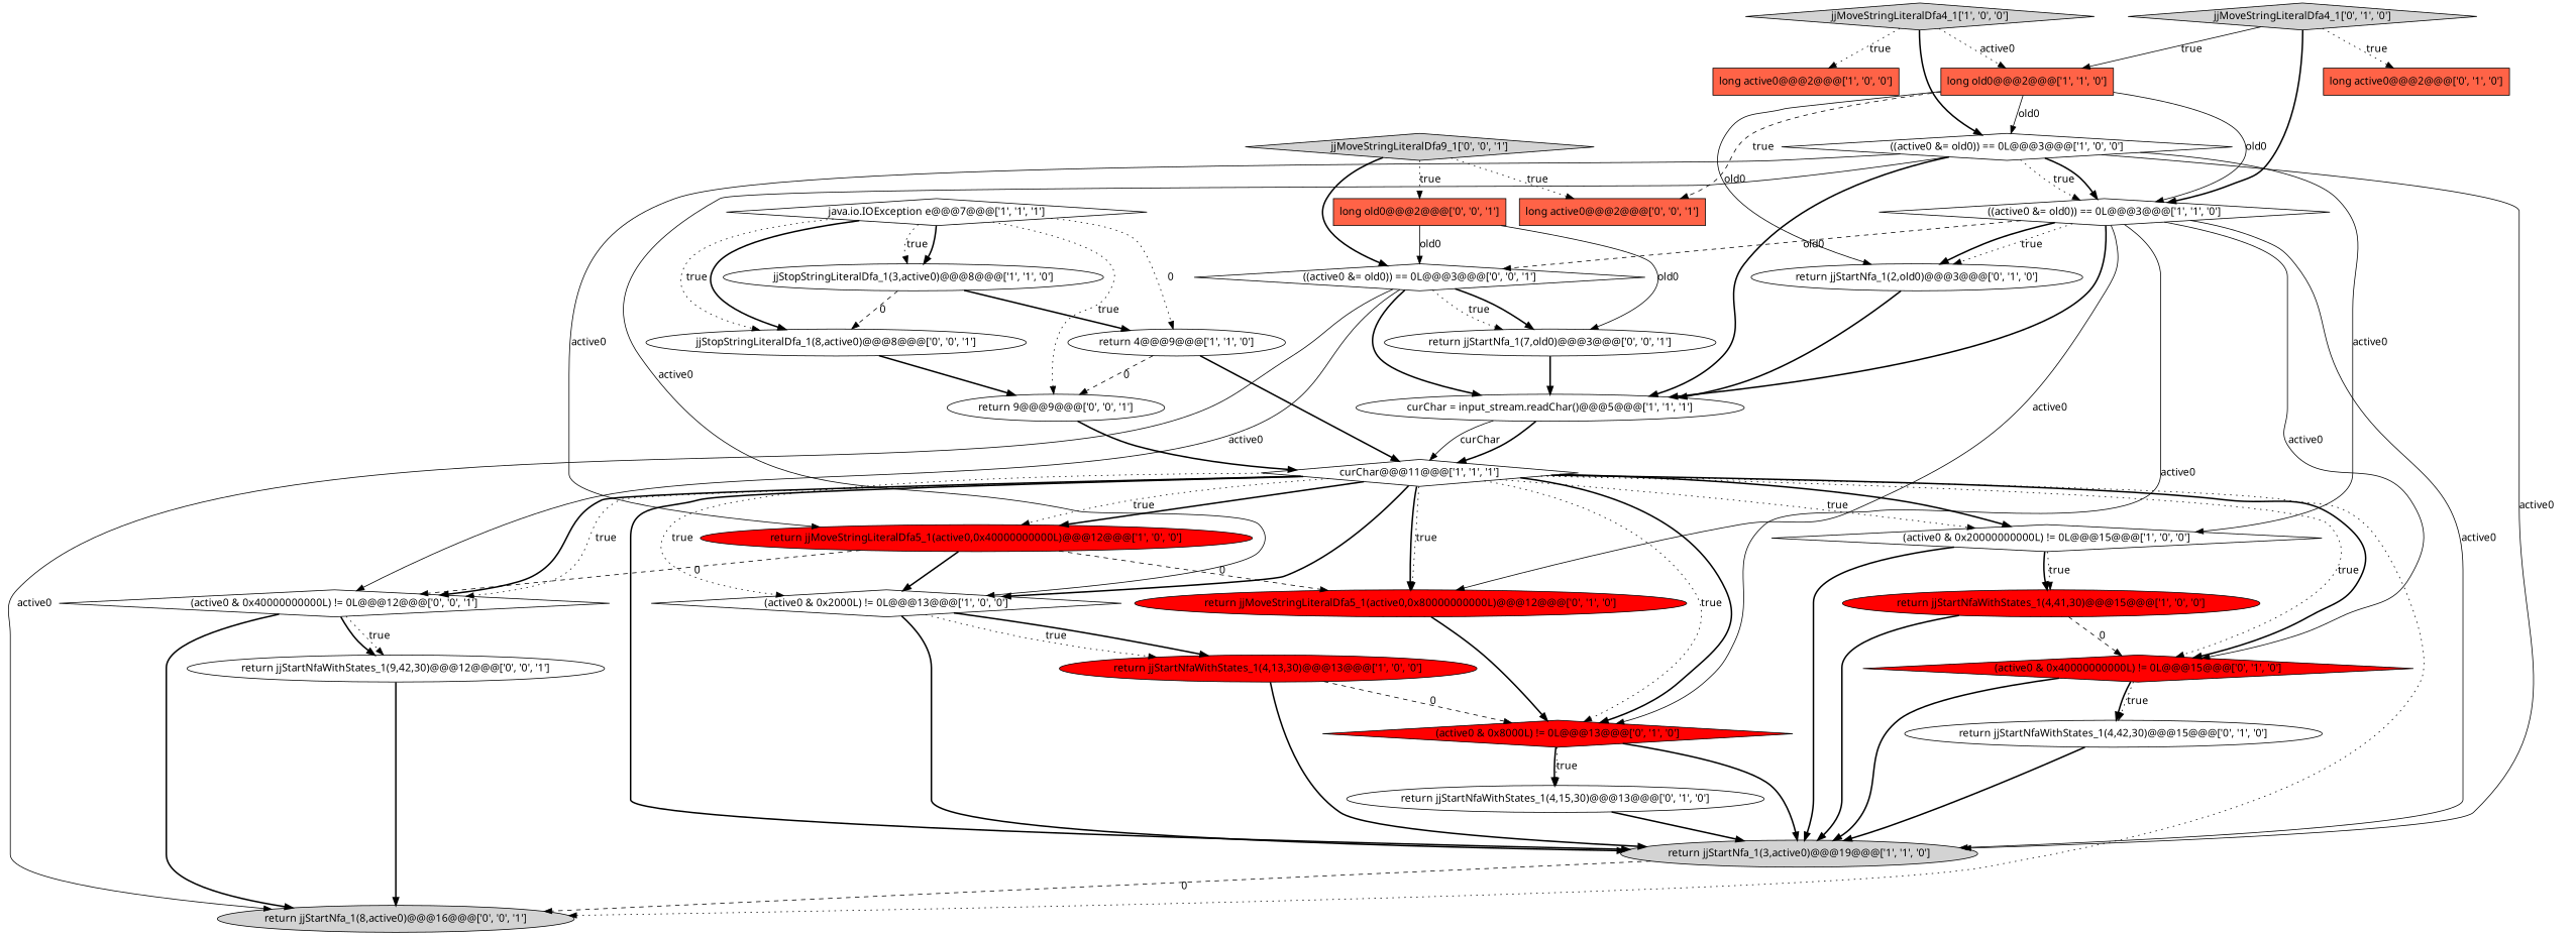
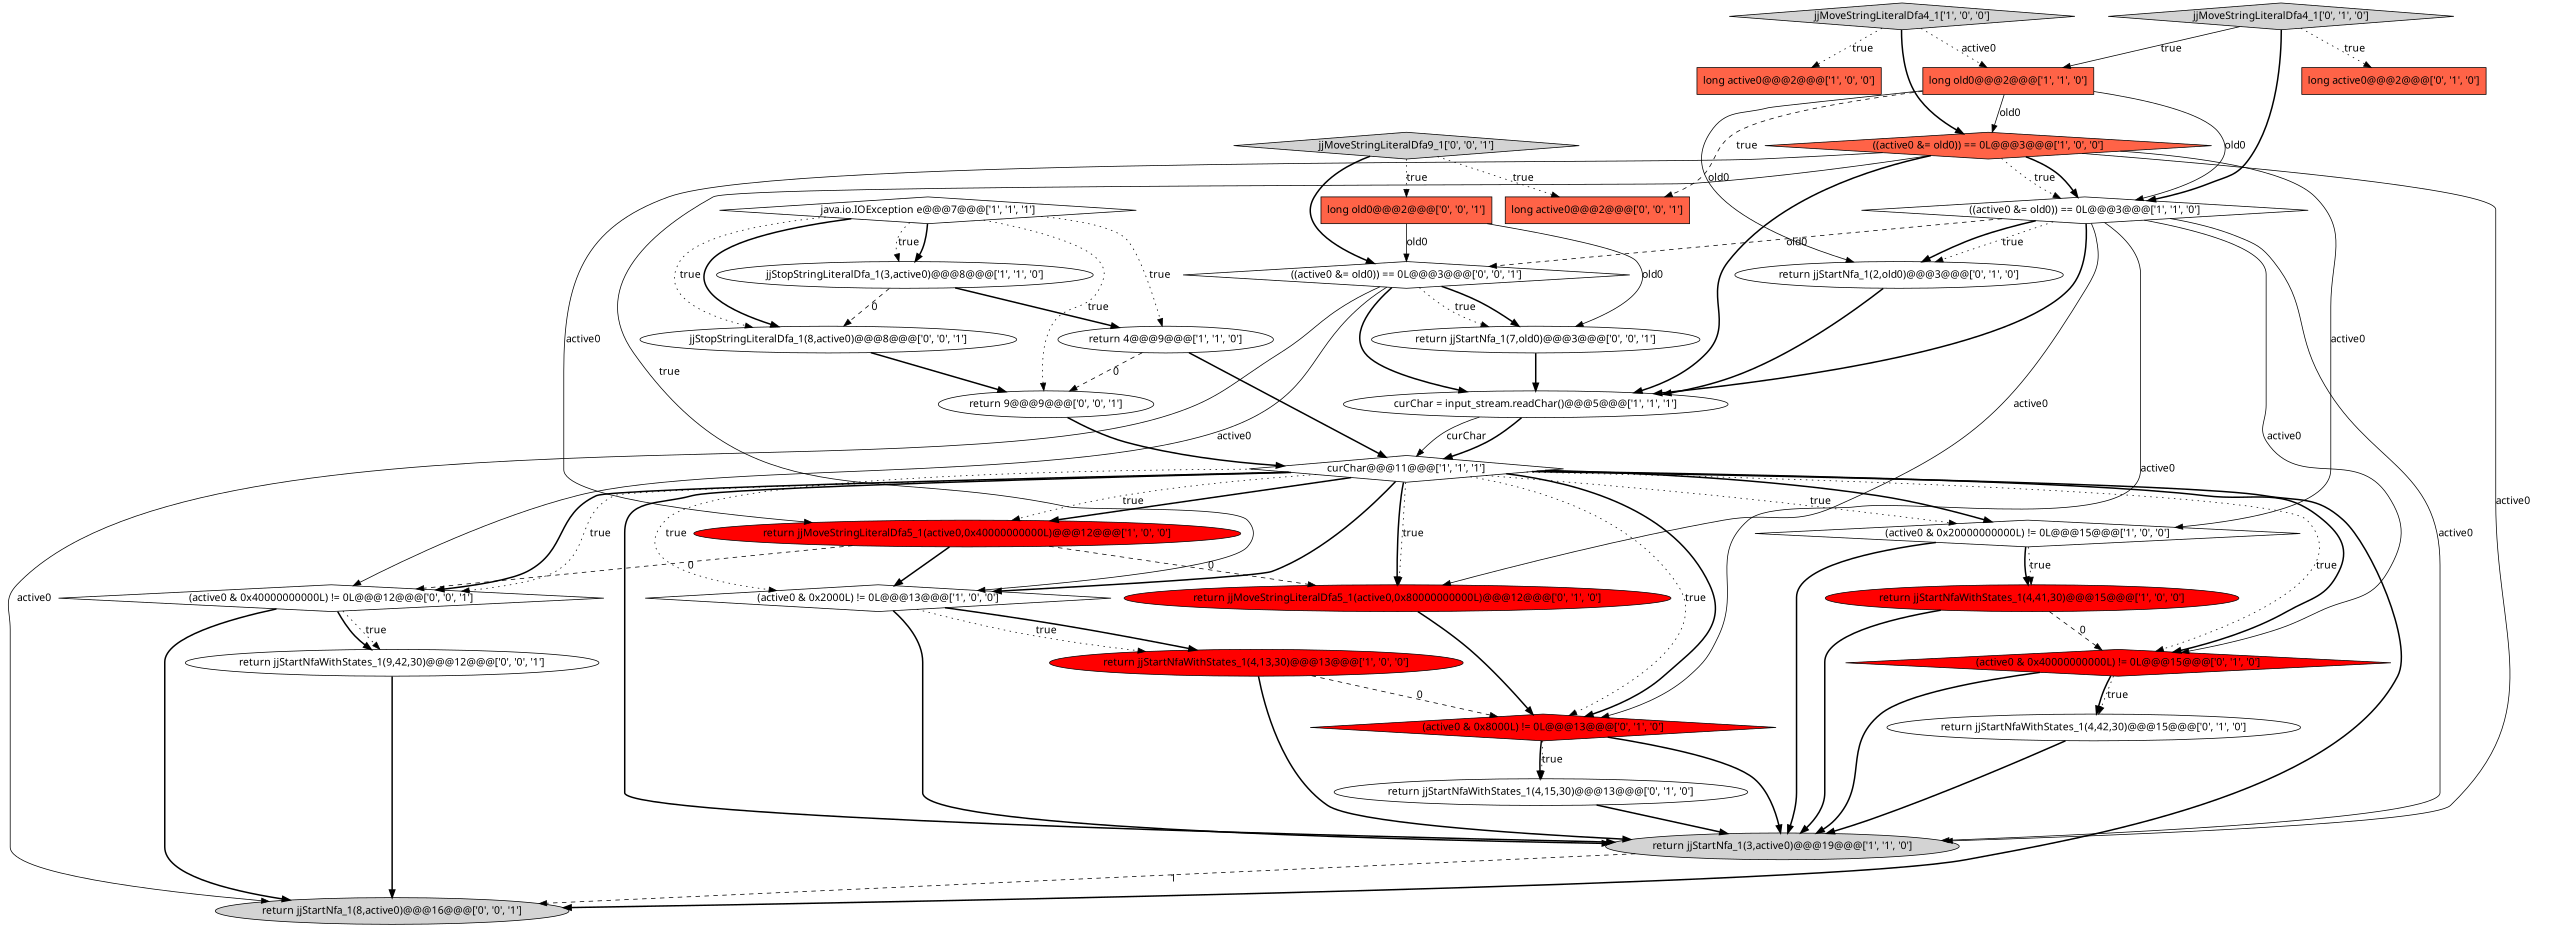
  digraph {
    fontname="Noto Sans"
    node [fillcolor=white fontname="Noto Sans" shape=ellipse style=filled]
    edge [fontname="Noto Sans" style=bold]
    n1 [label="return jjStartNfa_1(7,old0)@@@3@@@['0', '0', '1']"]
    n2 [label="curChar = input_stream.readChar()@@@5@@@['1', '1', '1']"]
    n3 [label="curChar@@@11@@@['1', '1', '1']" shape=diamond]
    n4 [fillcolor=red label="(active0 & 0x40000000000L) != 0L@@@15@@@['0', '1', '0']" shape=diamond]
    n5 [fillcolor=lightgray label="return jjStartNfa_1(3,active0)@@@19@@@['1', '1', '0']"]
    n6 [label="(active0 & 0x2000L) != 0L@@@13@@@['1', '0', '0']" shape=diamond]
    n7 [fillcolor=red label="return jjMoveStringLiteralDfa5_1(active0,0x80000000000L)@@@12@@@['0', '1', '0']"]
    n8 [fillcolor=red label="(active0 & 0x8000L) != 0L@@@13@@@['0', '1', '0']" shape=diamond]
    n9 [fillcolor=lightgray label="return jjStartNfa_1(8,active0)@@@16@@@['0', '0', '1']"]
    n10 [label="(active0 & 0x20000000000L) != 0L@@@15@@@['1', '0', '0']" shape=diamond]
    n11 [fillcolor=red label="return jjMoveStringLiteralDfa5_1(active0,0x40000000000L)@@@12@@@['1', '0', '0']"]
    n12 [label="(active0 & 0x40000000000L) != 0L@@@12@@@['0', '0', '1']" shape=diamond]
    n13 [fillcolor=red label="return jjStartNfaWithStates_1(4,41,30)@@@15@@@['1', '0', '0']"]
    n14 [label="return jjStartNfaWithStates_1(4,42,30)@@@15@@@['0', '1', '0']"]
    n15 [fillcolor=red label="return jjStartNfaWithStates_1(4,13,30)@@@13@@@['1', '0', '0']"]
    n16 [label="((active0 &= old0)) == 0L@@@3@@@['1', '1', '0']" shape=diamond]
    n17 [label="return jjStartNfa_1(2,old0)@@@3@@@['0', '1', '0']"]
    n18 [label="((active0 &= old0)) == 0L@@@3@@@['0', '0', '1']" shape=diamond]
    n19 [label="return jjStartNfaWithStates_1(4,15,30)@@@13@@@['0', '1', '0']"]
    n20 [label="return 9@@@9@@@['0', '0', '1']"]
    n21 [fillcolor=tomato label="long active0@@@2@@@['0', '0', '1']" shape=box]
    n22 [fillcolor=tomato label="long active0@@@2@@@['0', '1', '0']" shape=box]
    n23 [fillcolor=lightgray label="jjMoveStringLiteralDfa4_1['1', '0', '0']" shape=diamond]
    n24 [fillcolor=tomato label="long active0@@@2@@@['1', '0', '0']" shape=box]
-   n25 [label="((active0 &= old0)) == 0L@@@3@@@['1', '0', '0']" shape=diamond]
+   n25 [fillcolor=tomato label="((active0 &= old0)) == 0L@@@3@@@['1', '0', '0']" shape=diamond]
    n26 [fillcolor=tomato label="long old0@@@2@@@['1', '1', '0']" shape=box]
    n27 [label="jjStopStringLiteralDfa_1(8,active0)@@@8@@@['0', '0', '1']"]
    n28 [label="return jjStartNfaWithStates_1(9,42,30)@@@12@@@['0', '0', '1']"]
    n29 [fillcolor=lightgray label="jjMoveStringLiteralDfa4_1['0', '1', '0']" shape=diamond]
    n30 [label="jjStopStringLiteralDfa_1(3,active0)@@@8@@@['1', '1', '0']"]
    n31 [label="return 4@@@9@@@['1', '1', '0']"]
    n32 [fillcolor=lightgray label="jjMoveStringLiteralDfa9_1['0', '0', '1']" shape=diamond]
    n33 [fillcolor=tomato label="long old0@@@2@@@['0', '0', '1']" shape=box]
    n34 [label="java.io.IOException e@@@7@@@['1', '1', '1']" shape=diamond]
    n1 -> n2
    n2 -> n3 [label=curChar style=solid]
    n2 -> n3
    n3 -> n4 [label=true style=dotted]
    n3 -> n4
    n3 -> n5
    n3 -> n6
    n3 -> n6 [label=true style=dotted]
    n3 -> n7 [label=true style=dotted]
    n3 -> n7
    n3 -> n8 [label=true style=dotted]
    n3 -> n8
-   n3 -> n9 [style=dotted]
+   n3 -> n9
    n3 -> n10
    n3 -> n10 [label=true style=dotted]
    n3 -> n11 [label=true style=dotted]
    n3 -> n11
    n3 -> n12 [label=true style=dotted]
    n3 -> n12
    n4 -> n5
    n4 -> n14 [label=true style=dotted]
    n4 -> n14
-   n5 -> n9 [label=0 style=dashed]
+   n5 -> n9 [label=1 style=dashed]
    n6 -> n5
    n6 -> n15
    n6 -> n15 [label=true style=dotted]
    n7 -> n8
    n8 -> n5
    n8 -> n19
    n8 -> n19 [label=true style=dotted]
    n10 -> n5
    n10 -> n13
    n10 -> n13 [label=true style=dotted]
    n11 -> n6
    n11 -> n7 [label=0 style=dashed]
    n11 -> n12 [label=0 style=dashed]
    n12 -> n9
    n12 -> n28
    n12 -> n28 [label=true style=dotted]
    n13 -> n4 [label=0 style=dashed]
    n13 -> n5
    n14 -> n5
    n15 -> n5
    n15 -> n8 [label=0 style=dashed]
    n16 -> n2
    n16 -> n4 [label=active0 style=solid]
    n16 -> n5 [label=active0 style=solid]
    n16 -> n7 [label=active0 style=solid]
    n16 -> n8 [label=active0 style=solid]
    n16 -> n17 [label=true style=dotted]
    n16 -> n17
    n16 -> n18 [label=old0 style=dashed]
    n17 -> n2
    n18 -> n1
    n18 -> n1 [label=true style=dotted]
    n18 -> n2
    n18 -> n9 [label=active0 style=solid]
    n18 -> n12 [label=active0 style=solid]
    n19 -> n5
    n20 -> n3
    n23 -> n24 [label=true style=dotted]
    n23 -> n25
    n23 -> n26 [label=active0 style=dotted]
    n25 -> n2
    n25 -> n5 [label=active0 style=solid]
-   n25 -> n6 [label=active0 style=solid]
+   n25 -> n6 [label=true style=solid]
    n25 -> n10 [label=active0 style=solid]
    n25 -> n11 [label=active0 style=solid]
    n25 -> n16 [label=true style=dotted]
    n25 -> n16
    n26 -> n16 [label=old0 style=solid]
    n26 -> n17 [label=old0 style=solid]
    n26 -> n21 [label=true style=dashed]
    n26 -> n25 [label=old0 style=solid]
    n27 -> n20
    n28 -> n9
    n29 -> n16
    n29 -> n22 [label=true style=dotted]
    n29 -> n26 [label=true style=solid]
    n30 -> n27 [label=0 style=dashed]
    n30 -> n31
    n31 -> n3
    n31 -> n20 [label=0 style=dashed]
    n32 -> n18
    n32 -> n21 [label=true style=dotted]
    n32 -> n33 [label=true style=dotted]
    n33 -> n1 [label=old0 style=solid]
    n33 -> n18 [label=old0 style=solid]
    n34 -> n20 [label=true style=dotted]
    n34 -> n27
    n34 -> n27 [label=true style=dotted]
    n34 -> n30
    n34 -> n30 [label=true style=dotted]
-   n34 -> n31 [label=0 style=dotted]
+   n34 -> n31 [label=true style=dotted]
  }
